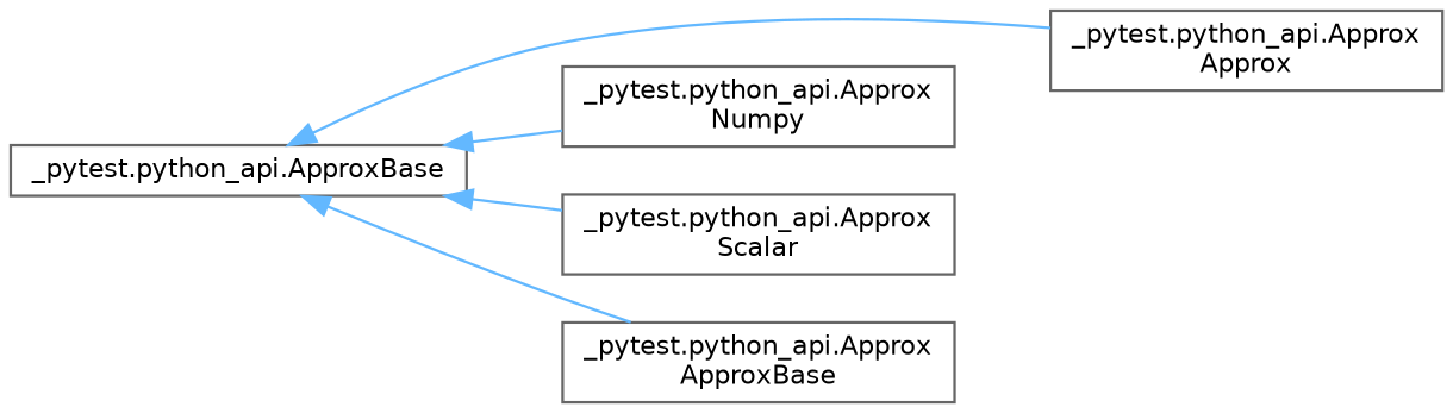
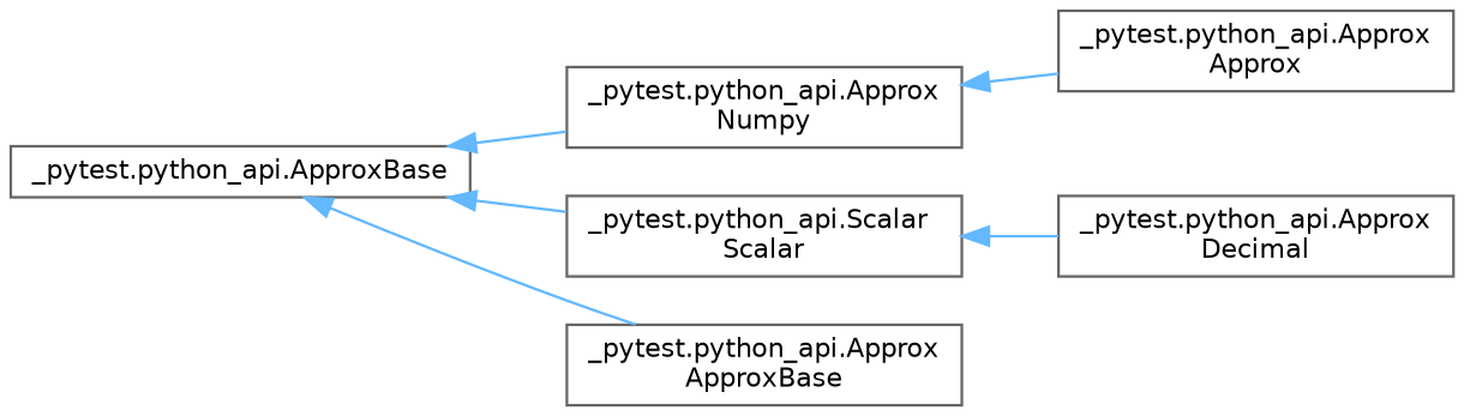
  digraph {
    rankdir=LR
    node [color=grey40 fillcolor=white fontname=Helvetica fontsize=10 shape=box style=filled]
    edge [color=steelblue1 dir=back fontname=Helvetica fontsize=10 labelfontname=Helvetica labelfontsize=10 style=solid]
    n1 [height=0.2 label="_pytest.python_api.ApproxBase" width=0.4]
    n2 [height=0.2 label="_pytest.python_api.Approx\lApprox" width=0.4]
    n3 [height=0.2 label="_pytest.python_api.Approx\lNumpy" width=0.4]
-   n4 [height=0.2 label="_pytest.python_api.Approx\lScalar" width=0.4]
+   n4 [height=0.2 label="_pytest.python_api.Scalar\lScalar" width=0.4]
    n5 [height=0.2 label="_pytest.python_api.Approx\lApproxBase" width=0.4]
-   n1 -> n2
+   n6 [height=0.2 label="_pytest.python_api.Approx\lDecimal" width=0.4]
+   n3 -> n2
    n1 -> n3
    n1 -> n4
    n1 -> n5
+   n4 -> n6
  }
